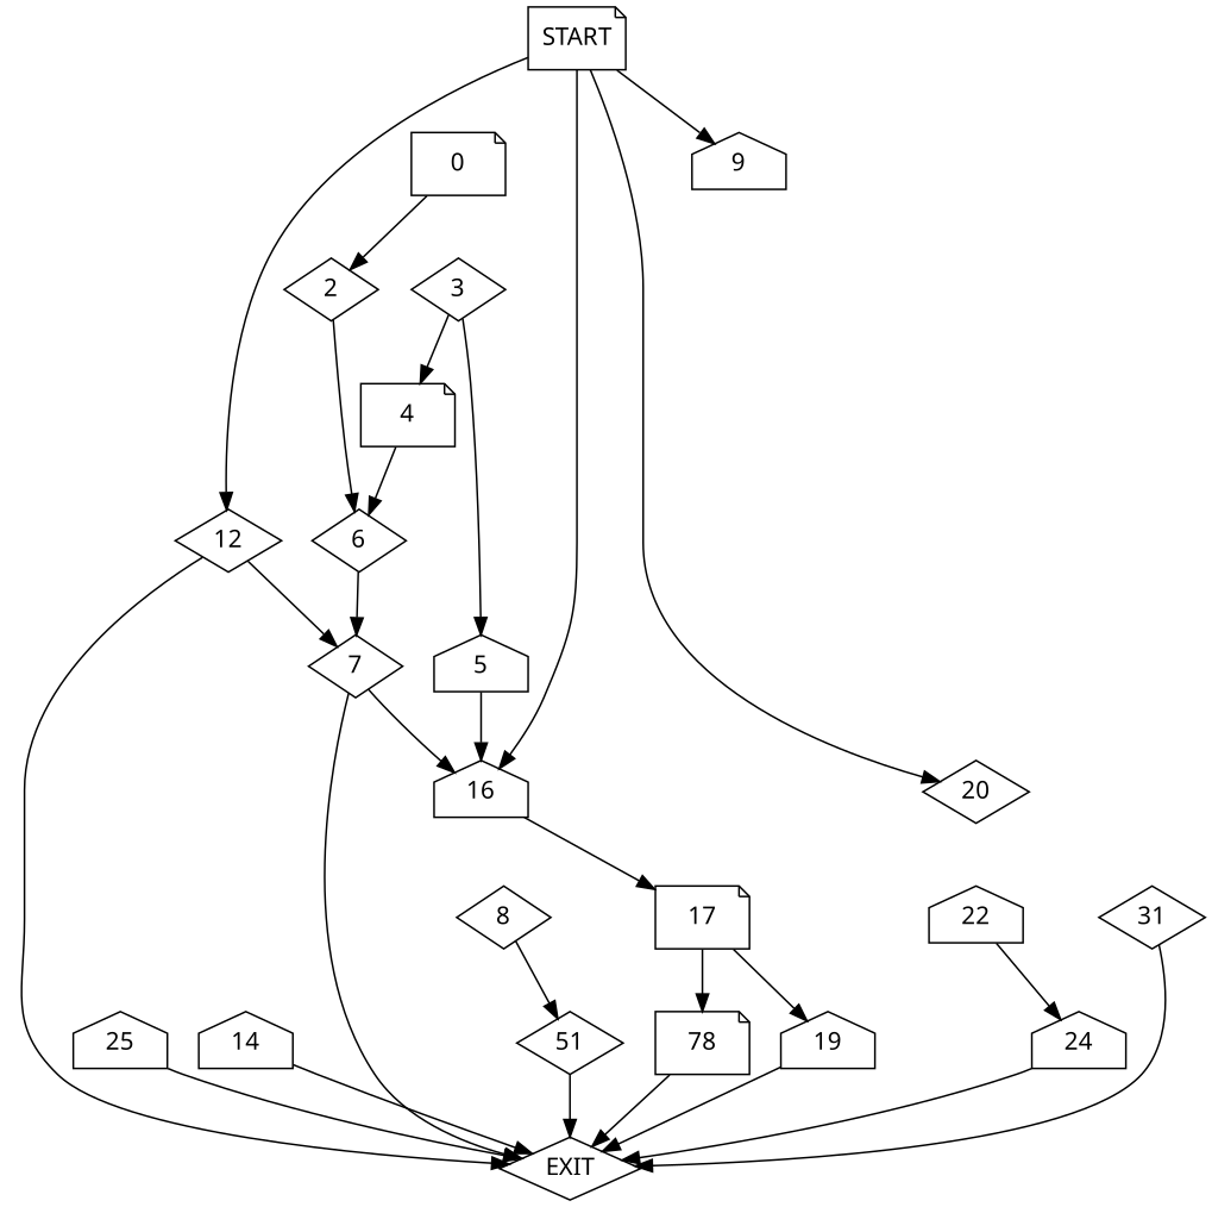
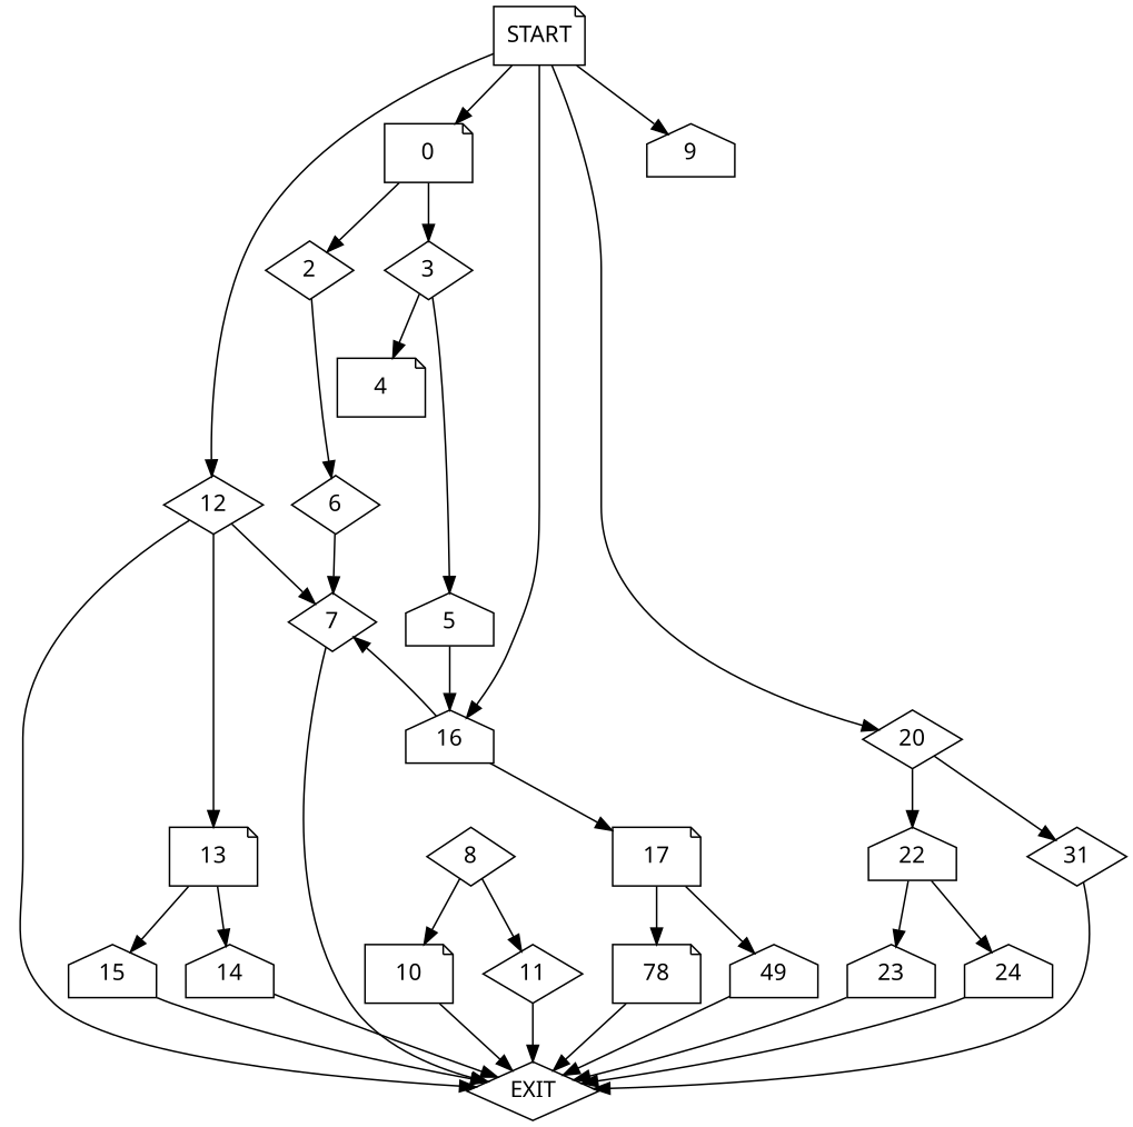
  digraph {
    fontname="Noto Sans"
    node [fontname="Noto Sans" shape=diamond]
    edge [fontname="Noto Sans"]
    n1 [label=START shape=note]
    n2 [label=0 shape=note]
    9 [shape=house]
    12
    16 [shape=house]
    20
    2
    3
    n9 [label=EXIT]
    7
+   13 [shape=note]
    17 [shape=note]
    n13 [label=31]
    22 [shape=house]
    6
    4 [shape=note]
    5 [shape=house]
+   10 [shape=note]
    8
-   11 [label=51]
+   11
    14 [shape=house]
-   15 [shape=house label=25]
+   15 [shape=house]
    n23 [label=78 shape=note]
-   19 [shape=house]
+   19 [shape=house label=49]
+   23 [shape=house]
    24 [shape=house]
+   n1 -> n2
    n1 -> 9
    n1 -> 12
    n1 -> 16
    n1 -> 20
    n2 -> 2
+   n2 -> 3
    12 -> n9
    12 -> 7
-   7 -> 16
+   12 -> 13
+   16 -> 7
    16 -> 17
+   20 -> n13
+   20 -> 22
    2 -> 6
    3 -> 4
    3 -> 5
    7 -> n9
+   13 -> 14
+   13 -> 15
    17 -> n23
    17 -> 19
    n13 -> n9
+   22 -> 23
    22 -> 24
    6 -> 7
-   4 -> 6
    5 -> 16
+   10 -> n9
+   8 -> 10
    8 -> 11
    11 -> n9
    14 -> n9
    15 -> n9
    n23 -> n9
    19 -> n9
+   23 -> n9
    24 -> n9
  }
